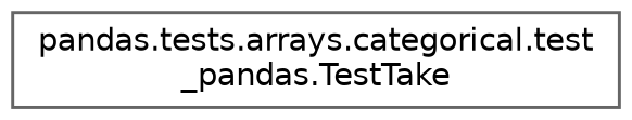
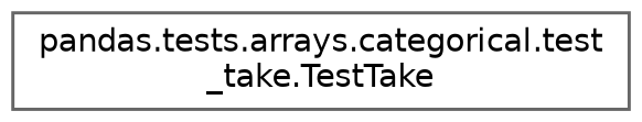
  digraph {
    rankdir=LR
-   n1 [color=grey40 fillcolor=white fontname=Helvetica fontsize=10 height=0.2 label="pandas.tests.arrays.categorical.test\l_pandas.TestTake" shape=box style=filled width=0.4]
+   n1 [color=grey40 fillcolor=white fontname=Helvetica fontsize=10 height=0.2 label="pandas.tests.arrays.categorical.test\l_take.TestTake" shape=box style=filled width=0.4]
  }
